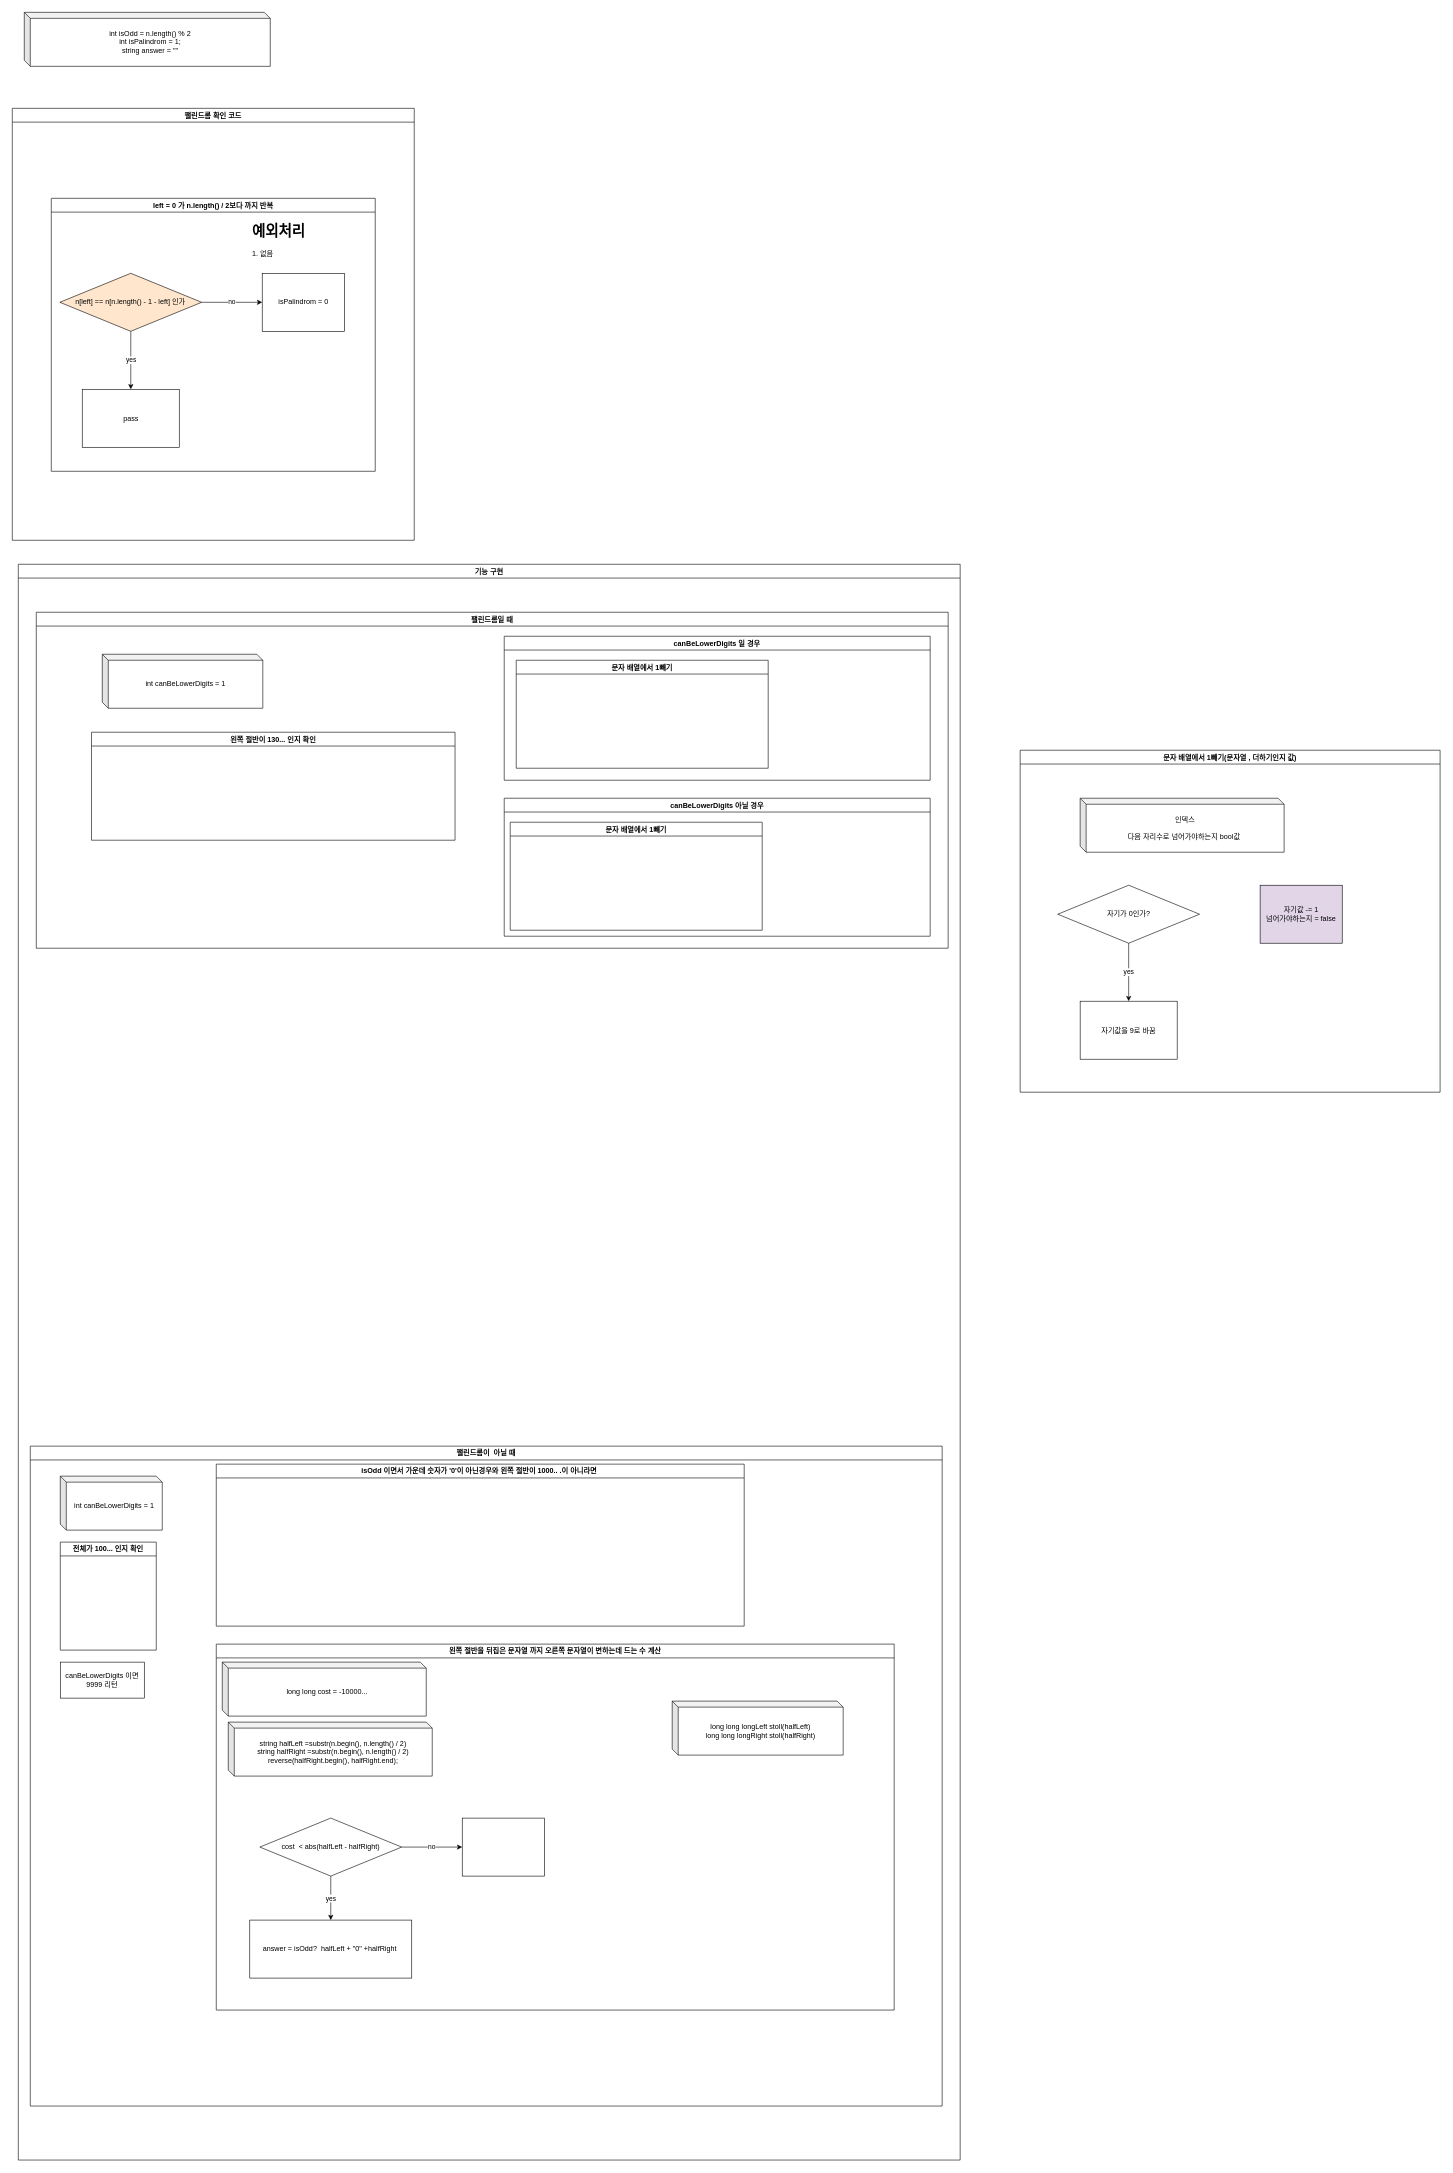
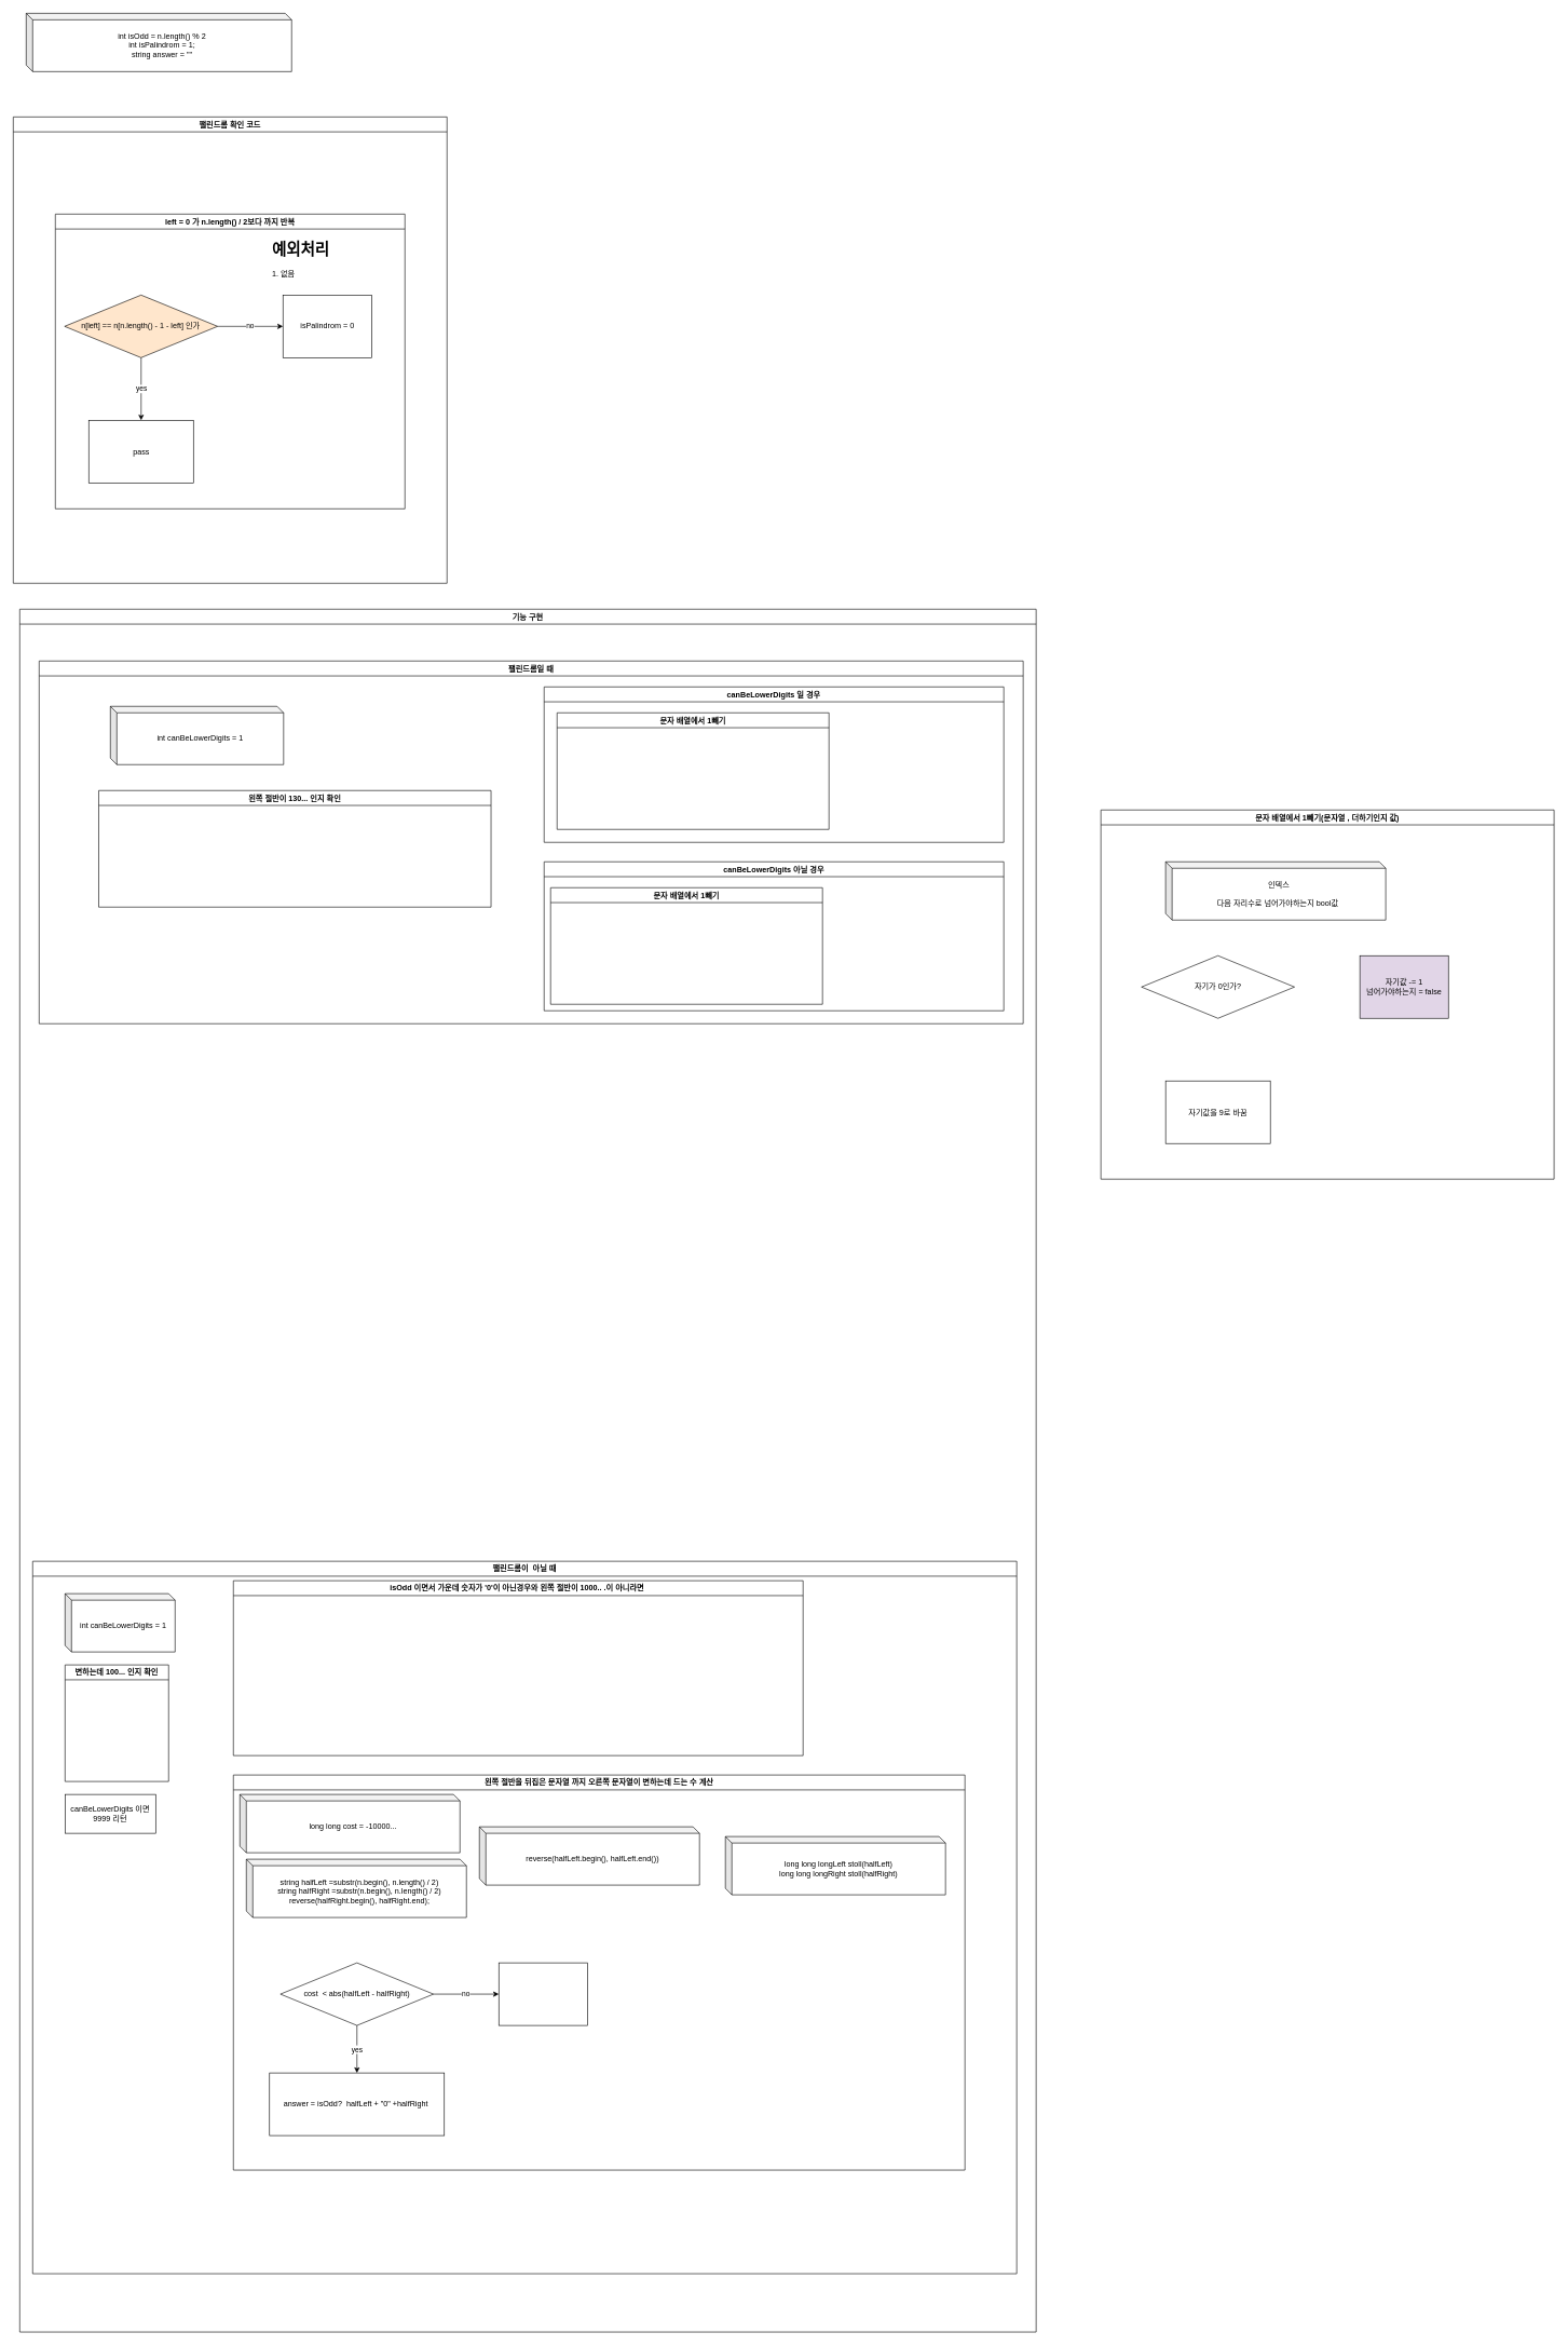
  <mxCell id="0" />
  <mxCell id="1" parent="0" />
  <mxCell id="2" value="int isOdd = n.length() % 2&lt;br&gt;int isPalindrom = 1;&lt;br&gt;string answer = &quot;&quot;" style="shape=cube;whiteSpace=wrap;html=1;boundedLbl=1;backgroundOutline=1;darkOpacity=0.05;darkOpacity2=0.1;size=10;" vertex="1" parent="1"><mxGeometry x="40" y="20" width="410" height="90" as="geometry" /></mxCell>
  <mxCell id="3" value="팰린드롬 확인 코드" style="swimlane;whiteSpace=wrap;html=1;" vertex="1" parent="1"><mxGeometry x="20" y="180" width="670" height="720" as="geometry" /></mxCell>
  <mxCell id="4" value="left = 0 가 n.length() / 2보다 까지 반복" style="swimlane;whiteSpace=wrap;html=1;" vertex="1" parent="3"><mxGeometry x="65" y="150" width="540" height="455" as="geometry" /></mxCell>
  <mxCell id="5" value="&lt;h1&gt;예외처리&lt;/h1&gt;&lt;p&gt;1. 없음&lt;/p&gt;" style="text;html=1;strokeColor=none;fillColor=none;spacing=5;spacingTop=-20;whiteSpace=wrap;overflow=hidden;rounded=0;" vertex="1" parent="4"><mxGeometry x="330" y="35" width="190" height="120" as="geometry" /></mxCell>
  <mxCell id="6" value="" style="group" vertex="1" connectable="0" parent="4"><mxGeometry x="51.58" y="125.0" width="436.85" height="290" as="geometry" /></mxCell>
  <mxCell id="7" value="n[left] == n[n.length() - 1 - left] 인가" style="rhombus;whiteSpace=wrap;html=1;fillColor=#ffe6cc;" vertex="1" parent="6"><mxGeometry x="-37.322" width="236.373" height="96.667" as="geometry" /></mxCell>
  <mxCell id="8" value="pass" style="whiteSpace=wrap;html=1;rounded=0;" vertex="1" parent="6"><mxGeometry y="193.333" width="161.729" height="96.667" as="geometry" /></mxCell>
  <mxCell id="9" value="yes" style="edgeStyle=orthogonalEdgeStyle;rounded=0;orthogonalLoop=1;jettySize=auto;html=1;" edge="1" parent="6" source="7" target="8"><mxGeometry relative="1" as="geometry" /></mxCell>
  <mxCell id="10" value="isPalindrom = 0" style="whiteSpace=wrap;html=1;rounded=0;" vertex="1" parent="6"><mxGeometry x="300.003" width="136.847" height="96.667" as="geometry" /></mxCell>
  <mxCell id="11" value="no" style="edgeStyle=orthogonalEdgeStyle;rounded=0;orthogonalLoop=1;jettySize=auto;html=1;" edge="1" parent="6" source="7" target="10"><mxGeometry relative="1" as="geometry" /></mxCell>
  <mxCell id="12" value="기능 구현" style="swimlane;whiteSpace=wrap;html=1;" vertex="1" parent="1"><mxGeometry x="30" y="940" width="1570" height="2660" as="geometry" /></mxCell>
  <mxCell id="13" value="팰린드롬일 때" style="swimlane;whiteSpace=wrap;html=1;" vertex="1" parent="12"><mxGeometry x="30" y="80" width="1520" height="560" as="geometry" /></mxCell>
  <mxCell id="14" value="왼쪽 절반이 130... 인지 확인" style="swimlane;whiteSpace=wrap;html=1;" vertex="1" parent="13"><mxGeometry x="92" y="200" width="606" height="180" as="geometry" /></mxCell>
  <mxCell id="15" value="canBeLowerDigits 일 경우" style="swimlane;whiteSpace=wrap;html=1;" vertex="1" parent="13"><mxGeometry x="780" y="40" width="710" height="240" as="geometry" /></mxCell>
  <mxCell id="16" value="문자 배열에서 1빼기" style="swimlane;whiteSpace=wrap;html=1;" vertex="1" parent="15"><mxGeometry x="20" y="40" width="420" height="180" as="geometry" /></mxCell>
  <mxCell id="17" value="canBeLowerDigits 아닐 경우" style="swimlane;whiteSpace=wrap;html=1;" vertex="1" parent="13"><mxGeometry x="780" y="310" width="710" height="230" as="geometry" /></mxCell>
  <mxCell id="18" value="문자 배열에서 1빼기" style="swimlane;whiteSpace=wrap;html=1;" vertex="1" parent="17"><mxGeometry x="10" y="40" width="420" height="180" as="geometry" /></mxCell>
  <mxCell id="19" value="int canBeLowerDigits = 1" style="shape=cube;whiteSpace=wrap;html=1;boundedLbl=1;backgroundOutline=1;darkOpacity=0.05;darkOpacity2=0.1;size=10;" vertex="1" parent="13"><mxGeometry x="110" y="70" width="267.56" height="90" as="geometry" /></mxCell>
  <mxCell id="20" value="팰린드롬이&amp;nbsp; 아닐 때" style="swimlane;whiteSpace=wrap;html=1;" vertex="1" parent="12"><mxGeometry x="20" y="1470" width="1520" height="1100" as="geometry" /></mxCell>
- <mxCell id="21" value="전체가 100... 인지 확인" style="swimlane;whiteSpace=wrap;html=1;" vertex="1" parent="20"><mxGeometry x="50" y="160" width="160" height="180" as="geometry" /></mxCell>
+ <mxCell id="21" value="변하는데 100... 인지 확인" style="swimlane;whiteSpace=wrap;html=1;" vertex="1" parent="20"><mxGeometry x="50" y="160" width="160" height="180" as="geometry" /></mxCell>
  <mxCell id="22" value="int canBeLowerDigits = 1" style="shape=cube;whiteSpace=wrap;html=1;boundedLbl=1;backgroundOutline=1;darkOpacity=0.05;darkOpacity2=0.1;size=10;" vertex="1" parent="20"><mxGeometry x="50" y="50" width="170" height="90" as="geometry" /></mxCell>
  <mxCell id="23" value="canBeLowerDigits 이면 9999 리턴" style="rounded=0;whiteSpace=wrap;html=1;" vertex="1" parent="20"><mxGeometry x="50" y="360" width="140" height="60" as="geometry" /></mxCell>
  <mxCell id="24" value="isOdd 이면서 가운데 숫자가 '0'이 아닌경우와 왼쪽 절반이 1000.. .이 아니라면&amp;nbsp;" style="swimlane;whiteSpace=wrap;html=1;" vertex="1" parent="20"><mxGeometry x="310" y="30" width="880" height="270" as="geometry" /></mxCell>
  <mxCell id="25" value="왼쪽 절반을 뒤집은 문자열 까지 오른쪽 문자열이 변하는데 드는 수 계산" style="swimlane;whiteSpace=wrap;html=1;" vertex="1" parent="20"><mxGeometry x="310" y="330" width="1130" height="610" as="geometry" /></mxCell>
  <mxCell id="26" value="string halfLeft =substr(n.begin(), n.length() / 2)&lt;br&gt;string halfRight =substr(n.begin(), n.length() / 2)&lt;br&gt;reverse(halfRight.begin(), halfRight.end);" style="shape=cube;whiteSpace=wrap;html=1;boundedLbl=1;backgroundOutline=1;darkOpacity=0.05;darkOpacity2=0.1;size=10;" vertex="1" parent="25"><mxGeometry x="20" y="130" width="340" height="90" as="geometry" /></mxCell>
  <mxCell id="27" value="long long cost = -10000..." style="shape=cube;whiteSpace=wrap;html=1;boundedLbl=1;backgroundOutline=1;darkOpacity=0.05;darkOpacity2=0.1;size=10;" vertex="1" parent="25"><mxGeometry x="10" y="30" width="340" height="90" as="geometry" /></mxCell>
- <mxCell id="29" value="long long longLeft stoll(halfLeft)&lt;br&gt;long long longRight stoll(halfRight)" style="shape=cube;whiteSpace=wrap;html=1;boundedLbl=1;backgroundOutline=1;darkOpacity=0.05;darkOpacity2=0.1;size=10;" vertex="1" parent="25"><mxGeometry x="760" y="95" width="285" height="90" as="geometry" /></mxCell>
+ <mxCell id="28" value="reverse(halfLeft.begin(), halfLeft.end())" style="shape=cube;whiteSpace=wrap;html=1;boundedLbl=1;backgroundOutline=1;darkOpacity=0.05;darkOpacity2=0.1;size=10;" vertex="1" parent="25"><mxGeometry x="380" y="80" width="340" height="90" as="geometry" /></mxCell>
+ <mxCell id="29" value="long long longLeft stoll(halfLeft)&lt;br&gt;long long longRight stoll(halfRight)" style="shape=cube;whiteSpace=wrap;html=1;boundedLbl=1;backgroundOutline=1;darkOpacity=0.05;darkOpacity2=0.1;size=10;" vertex="1" parent="25"><mxGeometry x="760" y="95" width="340" height="90" as="geometry" /></mxCell>
  <mxCell id="30" value="" style="group" vertex="1" connectable="0" parent="25"><mxGeometry x="110" y="290" width="436.85" height="290" as="geometry" /></mxCell>
  <mxCell id="31" value="cost&amp;nbsp; &amp;lt; abs(halfLeft - halfRight)" style="rhombus;whiteSpace=wrap;html=1;" vertex="1" parent="30"><mxGeometry x="-37.322" width="236.373" height="96.667" as="geometry" /></mxCell>
  <mxCell id="32" value="answer = isOdd?&amp;nbsp; halfLeft + &quot;0&quot; +halfRight&amp;nbsp;" style="whiteSpace=wrap;html=1;rounded=0;" vertex="1" parent="30"><mxGeometry x="-54.14" y="170" width="270" height="96.67" as="geometry" /></mxCell>
  <mxCell id="33" value="yes" style="edgeStyle=orthogonalEdgeStyle;rounded=0;orthogonalLoop=1;jettySize=auto;html=1;" edge="1" parent="30" source="31" target="32"><mxGeometry relative="1" as="geometry" /></mxCell>
  <mxCell id="34" value="" style="whiteSpace=wrap;html=1;rounded=0;" vertex="1" parent="30"><mxGeometry x="300.003" width="136.847" height="96.667" as="geometry" /></mxCell>
  <mxCell id="35" value="no" style="edgeStyle=orthogonalEdgeStyle;rounded=0;orthogonalLoop=1;jettySize=auto;html=1;" edge="1" parent="30" source="31" target="34"><mxGeometry relative="1" as="geometry" /></mxCell>
  <mxCell id="36" value="문자 배열에서 1빼기(문자열 , 더하기인지 값)" style="swimlane;whiteSpace=wrap;html=1;" vertex="1" parent="1"><mxGeometry x="1700" y="1250" width="700" height="570" as="geometry" /></mxCell>
  <mxCell id="37" value="인덱스&lt;br&gt;&lt;br&gt;다음 자리수로 넘어가야하는지 bool값&amp;nbsp;" style="shape=cube;whiteSpace=wrap;html=1;boundedLbl=1;backgroundOutline=1;darkOpacity=0.05;darkOpacity2=0.1;size=10;" vertex="1" parent="36"><mxGeometry x="100" y="80" width="340" height="90" as="geometry" /></mxCell>
  <mxCell id="38" value="" style="group" vertex="1" connectable="0" parent="36"><mxGeometry x="100" y="225" width="436.85" height="290" as="geometry" /></mxCell>
  <mxCell id="39" value="자기가 0인가?" style="rhombus;whiteSpace=wrap;html=1;" vertex="1" parent="38"><mxGeometry x="-37.322" width="236.373" height="96.667" as="geometry" /></mxCell>
  <mxCell id="40" value="자기값을 9로 바꿈" style="whiteSpace=wrap;html=1;rounded=0;" vertex="1" parent="38"><mxGeometry y="193.333" width="161.729" height="96.667" as="geometry" /></mxCell>
- <mxCell id="41" value="yes" style="edgeStyle=orthogonalEdgeStyle;rounded=0;orthogonalLoop=1;jettySize=auto;html=1;" edge="1" parent="38" source="39" target="40"><mxGeometry relative="1" as="geometry" /></mxCell>
  <mxCell id="42" value="자기값 -= 1&lt;br&gt;넘어가야하는지 = false" style="whiteSpace=wrap;html=1;rounded=0;fillColor=#e1d5e7;" vertex="1" parent="38"><mxGeometry x="300.003" width="136.847" height="96.667" as="geometry" /></mxCell>
